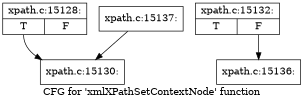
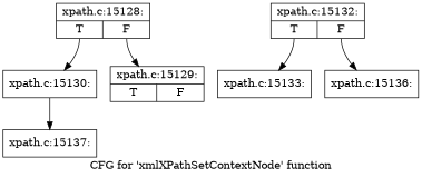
  digraph {
    label="CFG for 'xmlXPathSetContextNode' function"
    node [shape=record]
    edge [tailport=s0]
    n1 [label="{xpath.c:15128:|{<s0>T|<s1>F}}"]
    n2 [label="{xpath.c:15130:}"]
+   n3 [label="{xpath.c:15129:|{<s0>T|<s1>F}}"]
    n4 [label="{xpath.c:15137:}"]
    n5 [label="{xpath.c:15132:|{<s0>T|<s1>F}}"]
+   n6 [label="{xpath.c:15133:}"]
    n7 [label="{xpath.c:15136:}"]
    n1 -> n2
-   n4 -> n2 [tailport=""]
+   n1 -> n3 [tailport=s1]
+   n2 -> n4 [tailport=""]
+   n5 -> n6
    n5 -> n7 [tailport=s1]
  }
